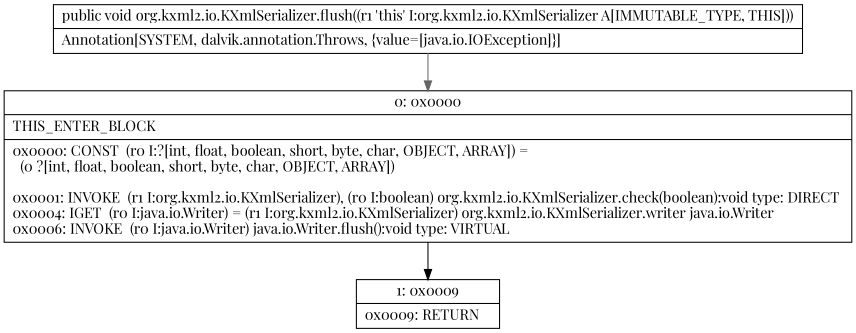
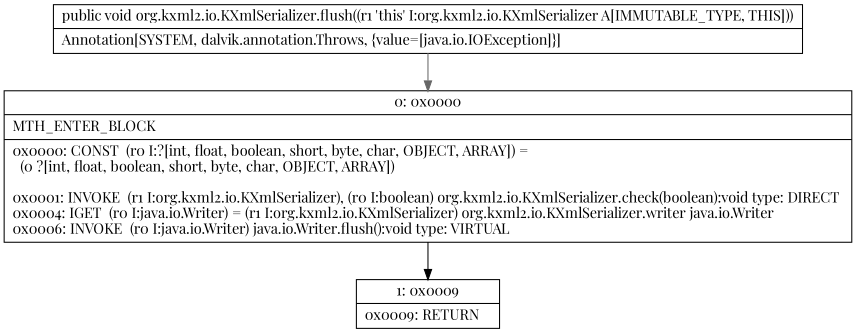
  digraph {
    fontname="Playfair Display"
    node [shape=record fontname="Playfair Display"]
    edge [fontname="Playfair Display"]
-   n1 [label="{0\:\ 0x0000|THIS_ENTER_BLOCK\l|0x0000: CONST  (r0 I:?[int, float, boolean, short, byte, char, OBJECT, ARRAY]) = \l  (0 ?[int, float, boolean, short, byte, char, OBJECT, ARRAY])\l \l0x0001: INVOKE  (r1 I:org.kxml2.io.KXmlSerializer), (r0 I:boolean) org.kxml2.io.KXmlSerializer.check(boolean):void type: DIRECT \l0x0004: IGET  (r0 I:java.io.Writer) = (r1 I:org.kxml2.io.KXmlSerializer) org.kxml2.io.KXmlSerializer.writer java.io.Writer \l0x0006: INVOKE  (r0 I:java.io.Writer) java.io.Writer.flush():void type: VIRTUAL \l}"]
+   n1 [label="{0\:\ 0x0000|MTH_ENTER_BLOCK\l|0x0000: CONST  (r0 I:?[int, float, boolean, short, byte, char, OBJECT, ARRAY]) = \l  (0 ?[int, float, boolean, short, byte, char, OBJECT, ARRAY])\l \l0x0001: INVOKE  (r1 I:org.kxml2.io.KXmlSerializer), (r0 I:boolean) org.kxml2.io.KXmlSerializer.check(boolean):void type: DIRECT \l0x0004: IGET  (r0 I:java.io.Writer) = (r1 I:org.kxml2.io.KXmlSerializer) org.kxml2.io.KXmlSerializer.writer java.io.Writer \l0x0006: INVOKE  (r0 I:java.io.Writer) java.io.Writer.flush():void type: VIRTUAL \l}"]
    n2 [label="{1\:\ 0x0009|0x0009: RETURN   \l}"]
    n3 [label="{public void org.kxml2.io.KXmlSerializer.flush((r1 'this' I:org.kxml2.io.KXmlSerializer A[IMMUTABLE_TYPE, THIS]))  | Annotation[SYSTEM, dalvik.annotation.Throws, \{value=[java.io.IOException]\}]\l}"]
    n1 -> n2 [color=black]
    n3 -> n1 [color=gray40]
  }
